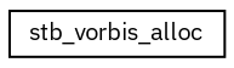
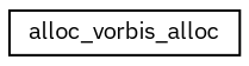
  digraph {
    rankdir=LR
    fontname="IBM Plex Sans"
-   n1 [color=black fillcolor=white fontname="IBM Plex Sans" fontsize=10 height=0.2 label=stb_vorbis_alloc shape=record style=filled width=0.4]
+   n1 [color=black fillcolor=white fontname="IBM Plex Sans" fontsize=10 height=0.2 label=alloc_vorbis_alloc shape=record style=filled width=0.4]
  }
